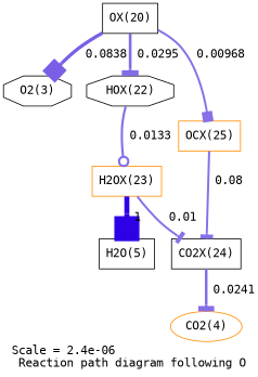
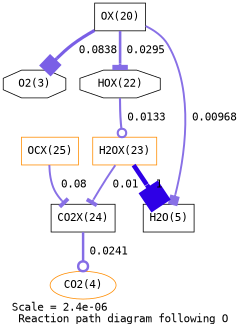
  digraph {
    fontname="DejaVu Sans Mono"
    label="Scale = 2.4e-06\l Reaction path diagram following O"
    node [color=black fontname="DejaVu Sans Mono" shape=box]
    edge [arrowhead=box arrowsize=1.26 color="0.7, 0.51, 0.9" fontname="DejaVu Sans Mono" penwidth=2.52]
    n1 [label="O2(3)" shape=octagon]
    n2 [label="OX(20)"]
    n3 [label="HOX(22)" shape=octagon]
    n4 [color=darkorange label="OCX(25)"]
    n5 [color=darkorange label="H2OX(23)"]
    n6 [label="CO2X(24)"]
    n7 [label="H2O(5)"]
    n8 [color=darkorange label="CO2(4)" shape=ellipse]
    n2 -> n1 [arrowsize=2.06 color="0.7, 0.584, 0.9" label=" 0.0838" penwidth=4.13]
    n2 -> n3 [arrowhead=tee arrowsize=1.67 color="0.7, 0.529, 0.9" label=" 0.0295" penwidth=3.34]
-   n2 -> n4 [arrowsize=1.25 label=" 0.00968" penwidth=2.5]
+   n2 -> n7 [arrowsize=1.25 label=" 0.00968" penwidth=2.5]
    n3 -> n5 [arrowhead=odot arrowsize=1.37 color="0.7, 0.513, 0.9" label=" 0.0133" penwidth=2.74]
    n4 -> n6 [arrowhead=tee label=" 0.08"]
    n5 -> n6 [arrowhead=tee label=" 0.01"]
    n5 -> n7 [arrowsize=3 color="0.7, 1.5, 0.9" label=" 1" penwidth=6]
-   n6 -> n8 [arrowhead=tee arrowsize=1.59 color="0.7, 0.524, 0.9" label=" 0.0241" penwidth=3.19]
+   n6 -> n8 [arrowhead=odot arrowsize=1.59 color="0.7, 0.524, 0.9" label=" 0.0241" penwidth=3.19]
  }
